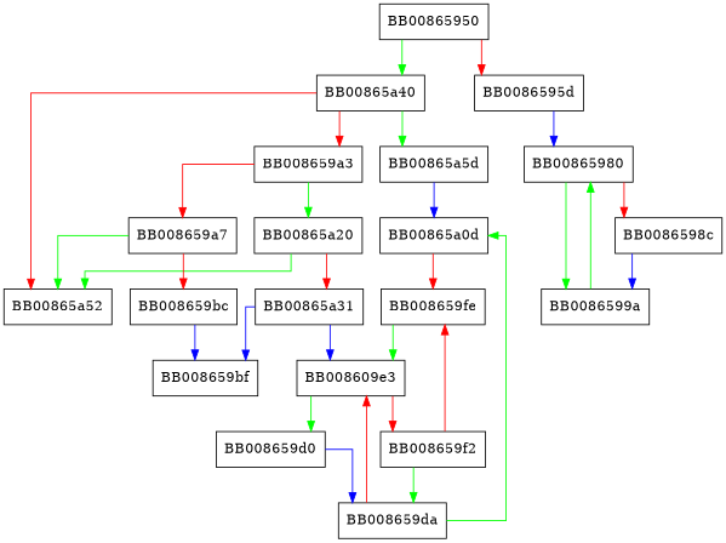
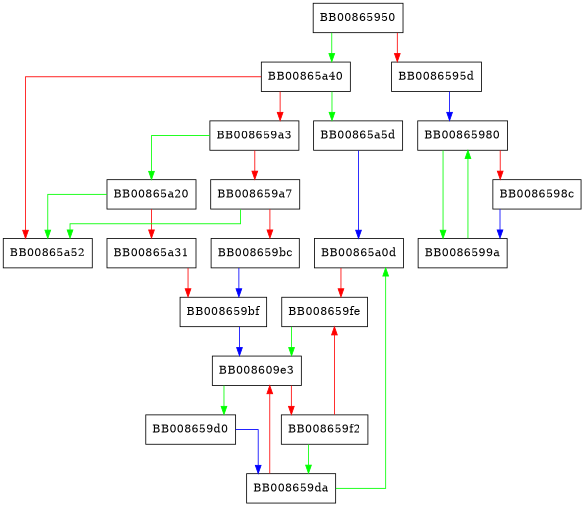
  digraph {
    splines=ortho
    node [shape=box]
    edge [color=green]
    BB00865950
    BB00865a40
    BB0086595d
    BB00865a52
    BB00865a5d
    BB008659a3
    BB00865980
    BB00865a0d
    BB0086599a
    BB0086598c
    BB00865a20
    BB008659a7
    BB00865a31
    BB008659bc
    BB008659bf
    n16 [label=BB008609e3]
    BB008659d0
    BB008659f2
    BB008659da
    BB008659fe
    BB00865950 -> BB00865a40
    BB00865950 -> BB0086595d [color=red]
    BB00865a40 -> BB00865a52 [color=red]
    BB00865a40 -> BB00865a5d
    BB00865a40 -> BB008659a3 [color=red]
    BB0086595d -> BB00865980 [color=blue]
    BB00865a5d -> BB00865a0d [color=blue]
    BB008659a3 -> BB00865a20
    BB008659a3 -> BB008659a7 [color=red]
    BB00865980 -> BB0086599a
    BB00865980 -> BB0086598c [color=red]
    BB00865a0d -> BB008659fe [color=red]
    BB0086599a -> BB00865980
    BB0086598c -> BB0086599a [color=blue]
    BB00865a20 -> BB00865a52
    BB00865a20 -> BB00865a31 [color=red]
    BB008659a7 -> BB00865a52
    BB008659a7 -> BB008659bc [color=red]
-   BB00865a31 -> BB008659bf [color=blue]
+   BB00865a31 -> BB008659bf [color=red]
    BB008659bc -> BB008659bf [color=blue]
-   BB00865a31 -> n16 [color=blue]
+   BB008659bf -> n16 [color=blue]
    n16 -> BB008659d0
    n16 -> BB008659f2 [color=red]
    BB008659d0 -> BB008659da [color=blue]
    BB008659f2 -> BB008659da
    BB008659f2 -> BB008659fe [color=red]
    BB008659da -> BB00865a0d
    BB008659da -> n16 [color=red]
    BB008659fe -> n16
  }
